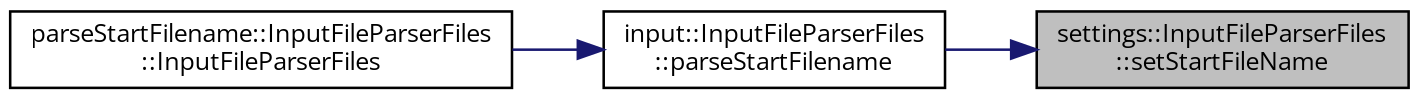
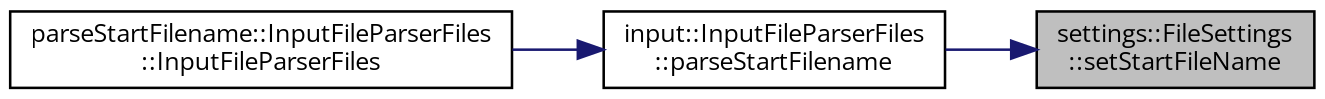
  digraph {
    fontname="Open Sans"
    rankdir=RL
    node [color=black fillcolor=white fontname="Open Sans" fontsize=10 shape=record style=filled]
    edge [color=midnightblue dir=back fontname="Open Sans" fontsize=10 labelfontname=Helvetica labelfontsize=10 style=solid]
-   n1 [fillcolor=grey75 fontcolor=black height=0.2 label="settings::InputFileParserFiles\l::setStartFileName" width=0.4]
+   n1 [fillcolor=grey75 fontcolor=black height=0.2 label="settings::FileSettings\l::setStartFileName" width=0.4]
    n2 [height=0.2 label="input::InputFileParserFiles\l::parseStartFilename" width=0.4]
    n3 [height=0.2 label="parseStartFilename::InputFileParserFiles\l::InputFileParserFiles" width=0.4]
    n1 -> n2
    n2 -> n3
  }
